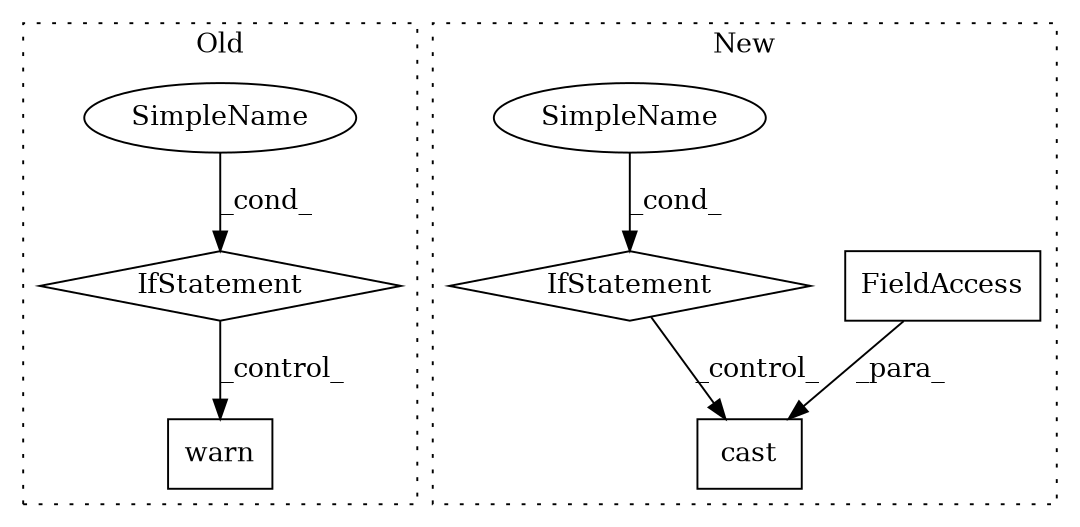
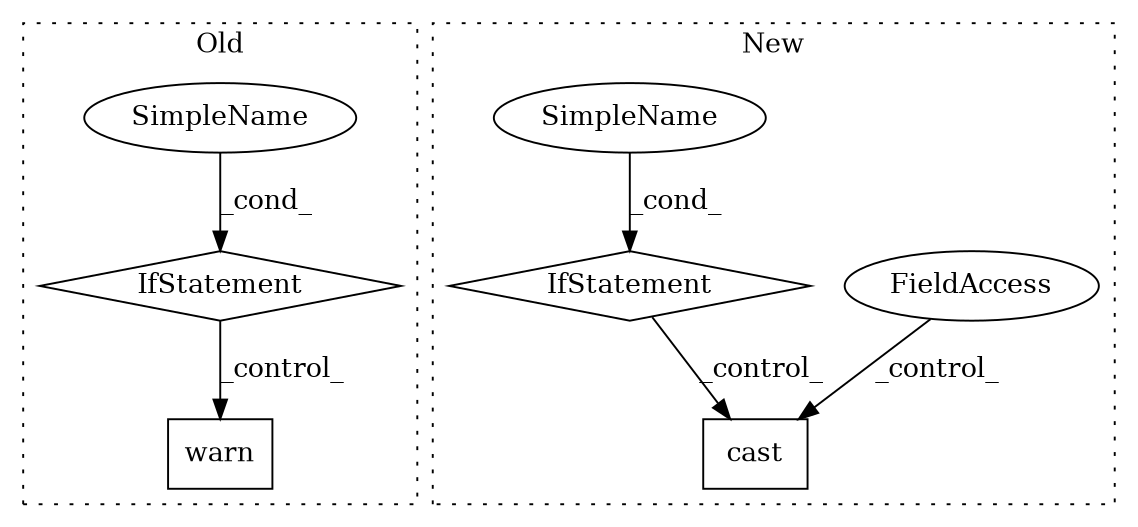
  digraph {
    node [a=32 shape=box]
    n1 [l="5,1" label=warn s="28693,28792"]
    n2 [a=25 l="8,2" label=IfStatement s="28638,28674" shape=diamond]
    n3 [a=42 label=SimpleName shape=ellipse]
    n4 [l="5,1" label=cast s="30284,30316"]
-   n5 [a=22 l=18 label=FieldAccess s=30298]
+   n5 [a=22 l=18 label=FieldAccess s=30298 shape=ellipse]
    n6 [a=25 l="8,2" label=IfStatement s="30122,30158" shape=diamond]
    n7 [a=42 label=SimpleName shape=ellipse]
    subgraph cluster_1 {
      label=Old
      style=dotted
      n1
      n2
      n3
    }
    subgraph cluster_2 {
      label=New
      style=dotted
      n4
      n5
      n6
      n7
    }
    n2 -> n1 [label=_control_]
    n3 -> n2 [label=_cond_]
-   n5 -> n4 [label=_para_]
+   n5 -> n4 [label=_control_]
    n6 -> n4 [label=_control_]
    n7 -> n6 [label=_cond_]
  }
